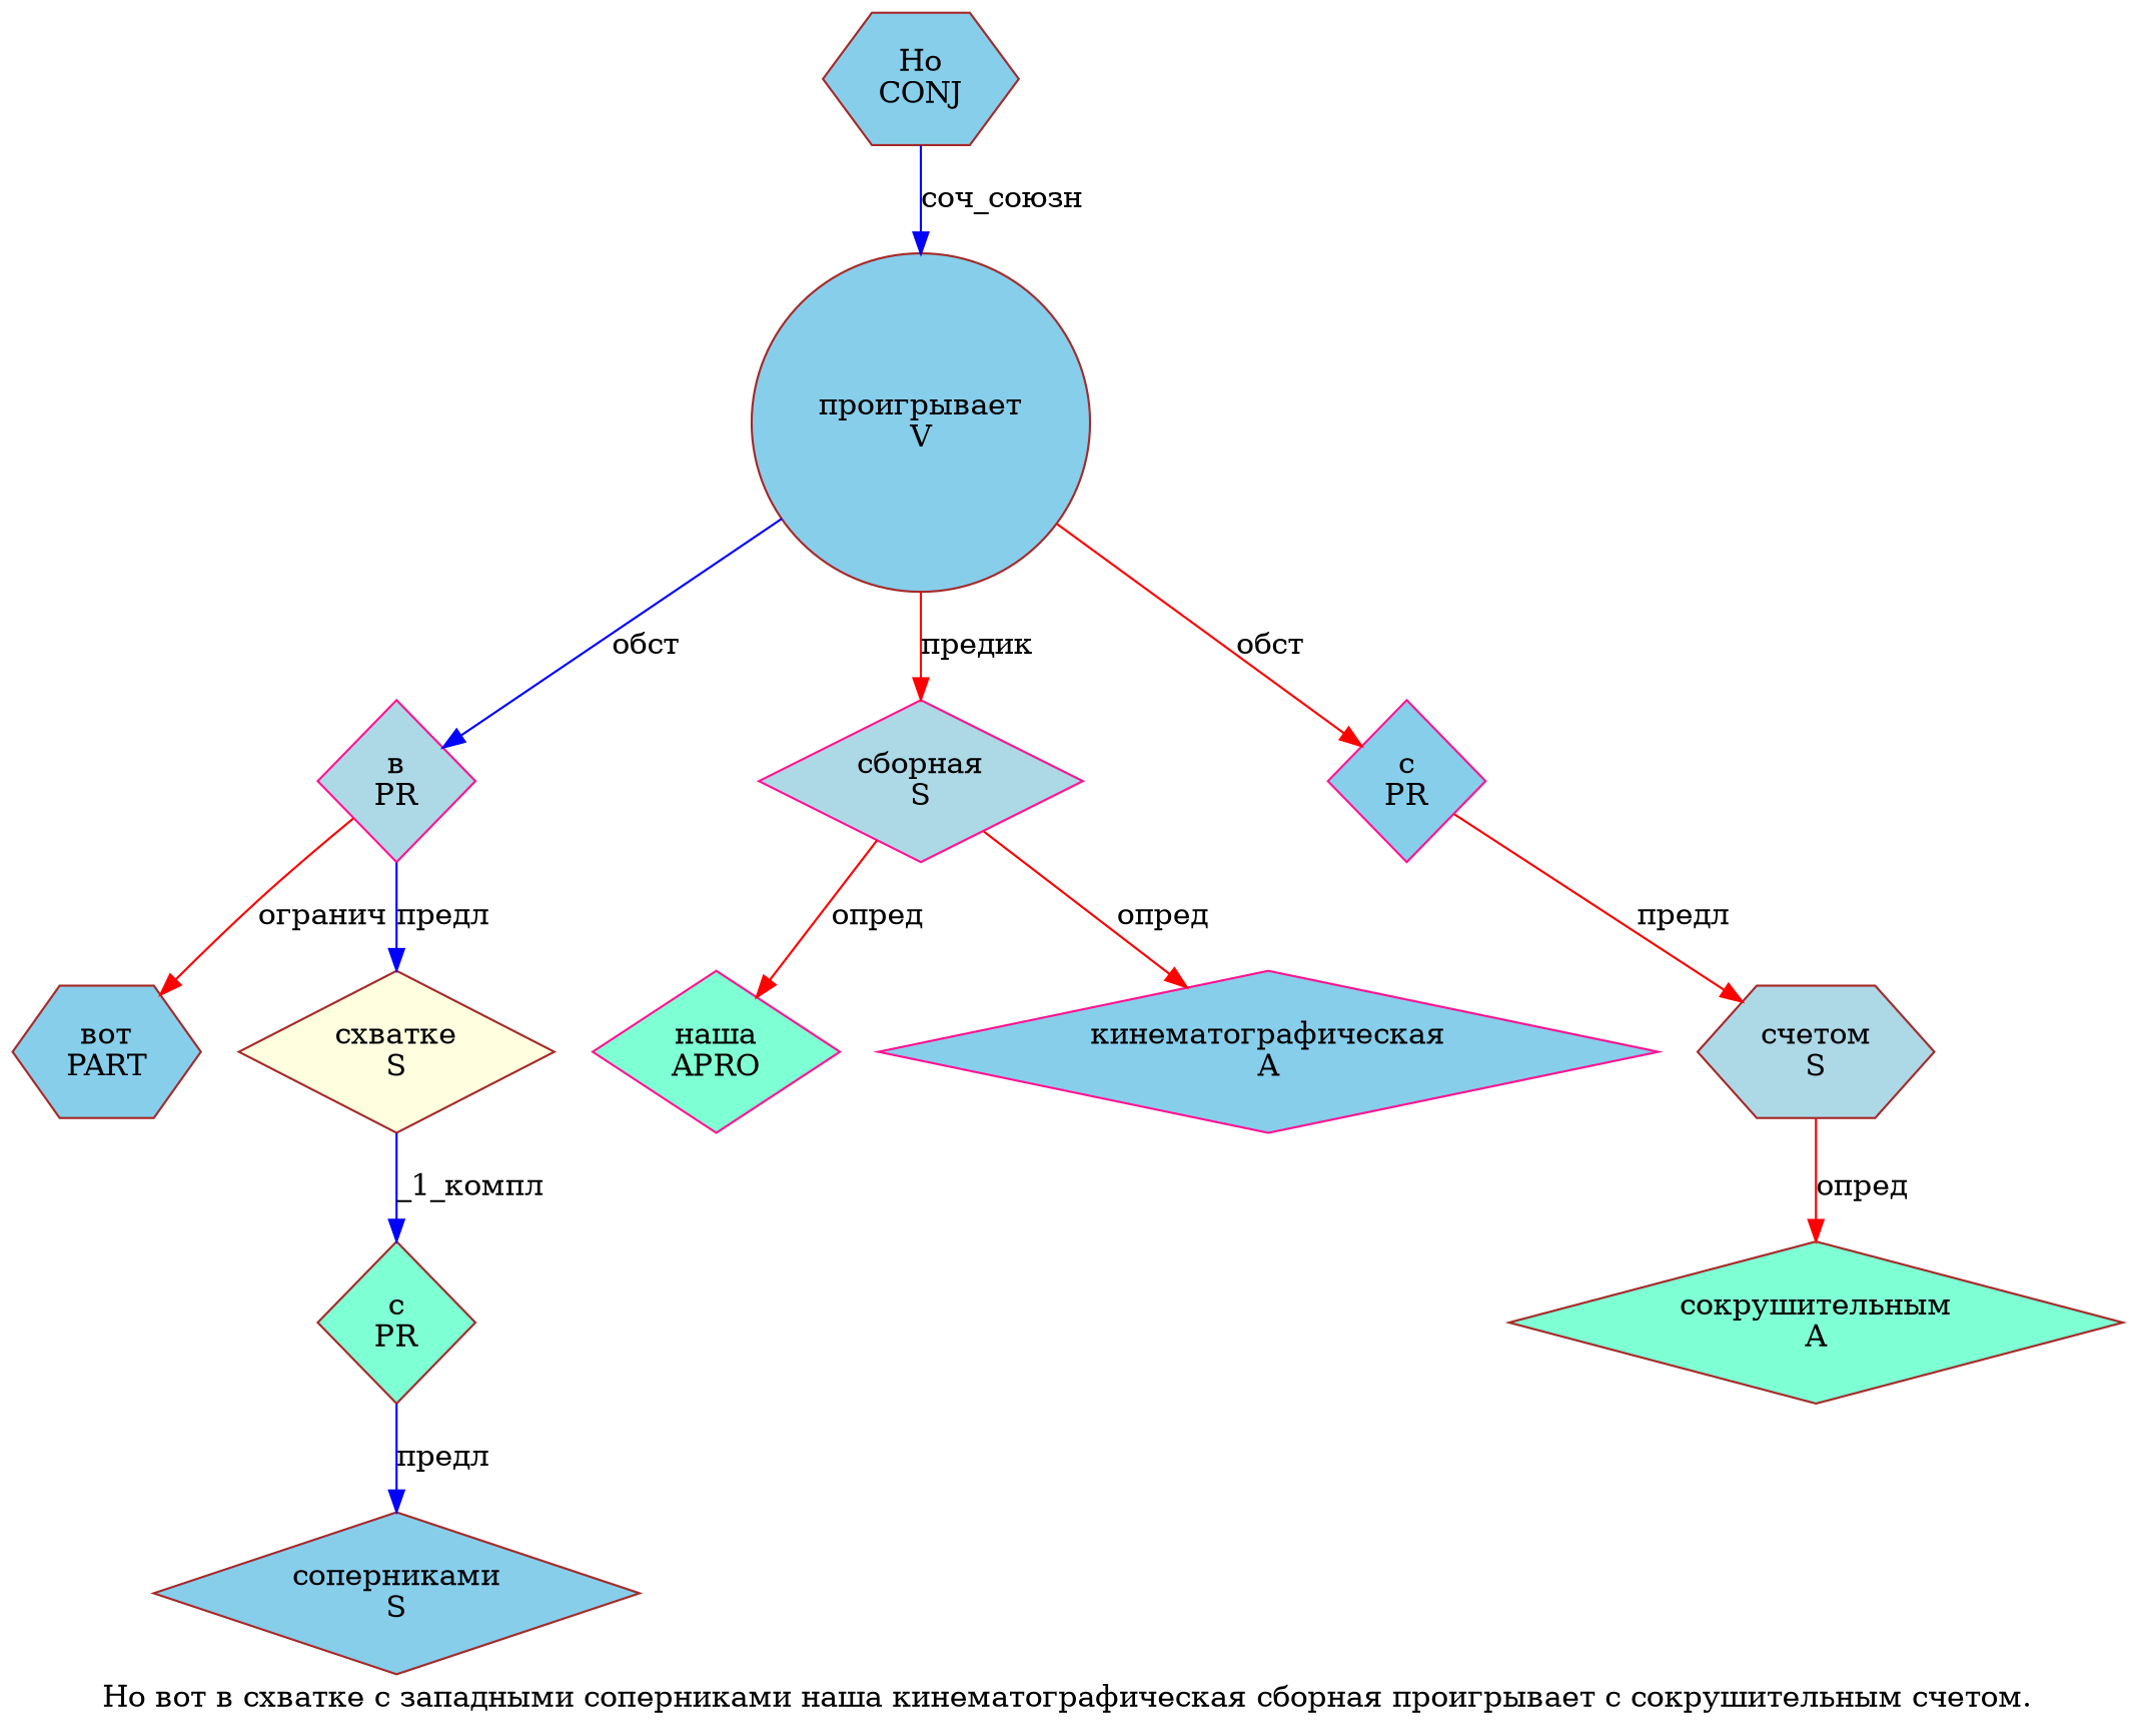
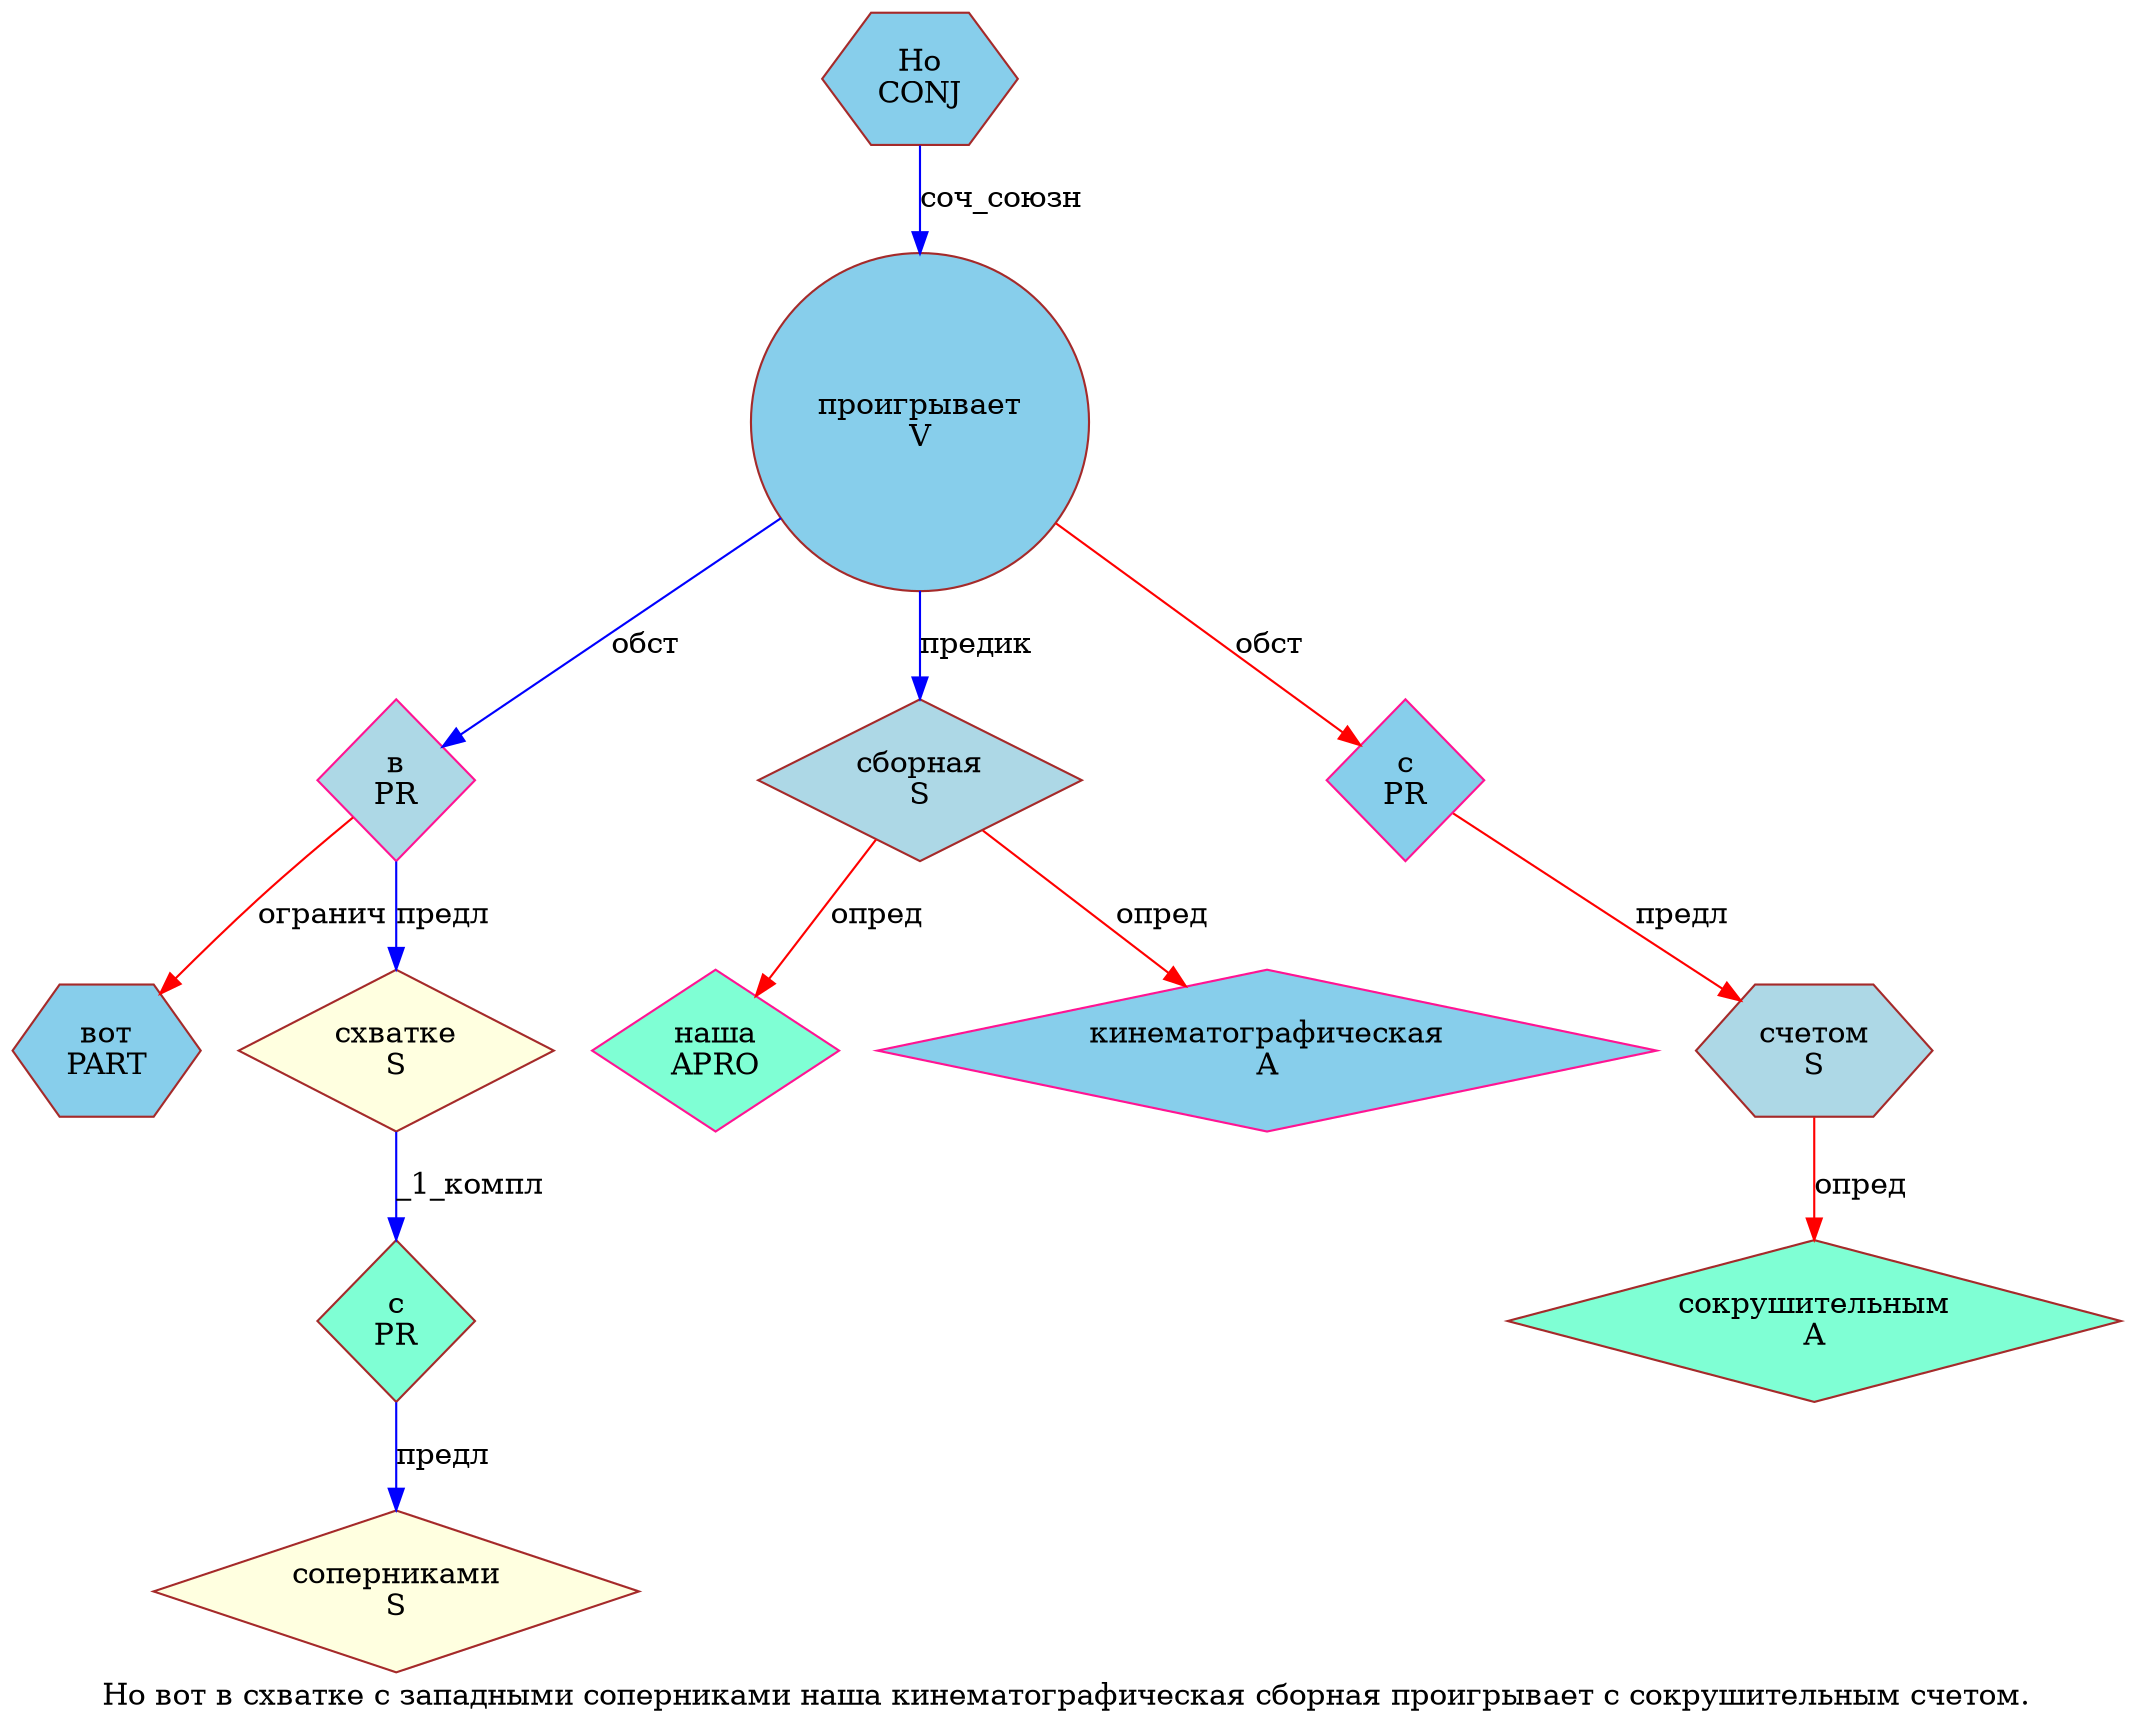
  digraph {
    label="Но вот в схватке с западными соперниками наша кинематографическая сборная проигрывает с сокрушительным счетом."
    node [color=brown fillcolor=skyblue penwidth=1 shape=diamond style=filled]
    edge [color=blue]
    n1 [label="Но\nCONJ" shape=hexagon]
    n2 [label="проигрывает\nV" shape=circle]
    n3 [color=deeppink fillcolor=lightblue label="в\nPR"]
-   n4 [color=deeppink fillcolor=lightblue label="сборная\nS"]
+   n4 [fillcolor=lightblue label="сборная\nS"]
    n5 [color=deeppink label="с\nPR"]
    n6 [label="вот\nPART" shape=hexagon]
    n7 [fillcolor=lightyellow label="схватке\nS"]
    n8 [fillcolor=aquamarine label="с\nPR"]
-   n9 [label="соперниками\nS"]
+   n9 [fillcolor=lightyellow label="соперниками\nS"]
    n10 [color=deeppink fillcolor=aquamarine label="наша\nAPRO"]
    n11 [color=deeppink label="кинематографическая\nA"]
    n12 [fillcolor=lightblue label="счетом\nS" shape=hexagon]
    n13 [fillcolor=aquamarine label="сокрушительным\nA"]
    n1 -> n2 [label="соч_союзн"]
    n2 -> n3 [label="обст"]
-   n2 -> n4 [color=red label="предик"]
+   n2 -> n4 [label="предик"]
    n2 -> n5 [color=red label="обст"]
    n3 -> n6 [color=red label="огранич"]
    n3 -> n7 [label="предл"]
    n4 -> n10 [color=red label="опред"]
    n4 -> n11 [color=red label="опред"]
    n5 -> n12 [color=red label="предл"]
    n7 -> n8 [label="_1_компл"]
    n8 -> n9 [label="предл"]
    n12 -> n13 [color=red label="опред"]
  }
